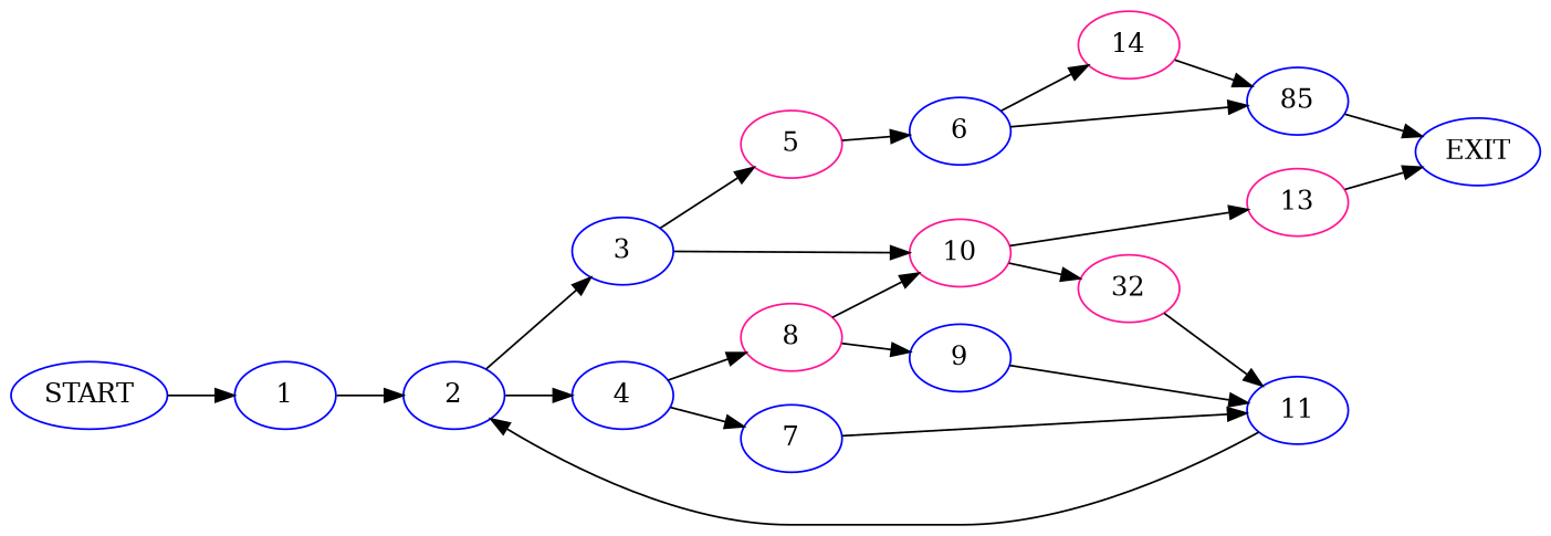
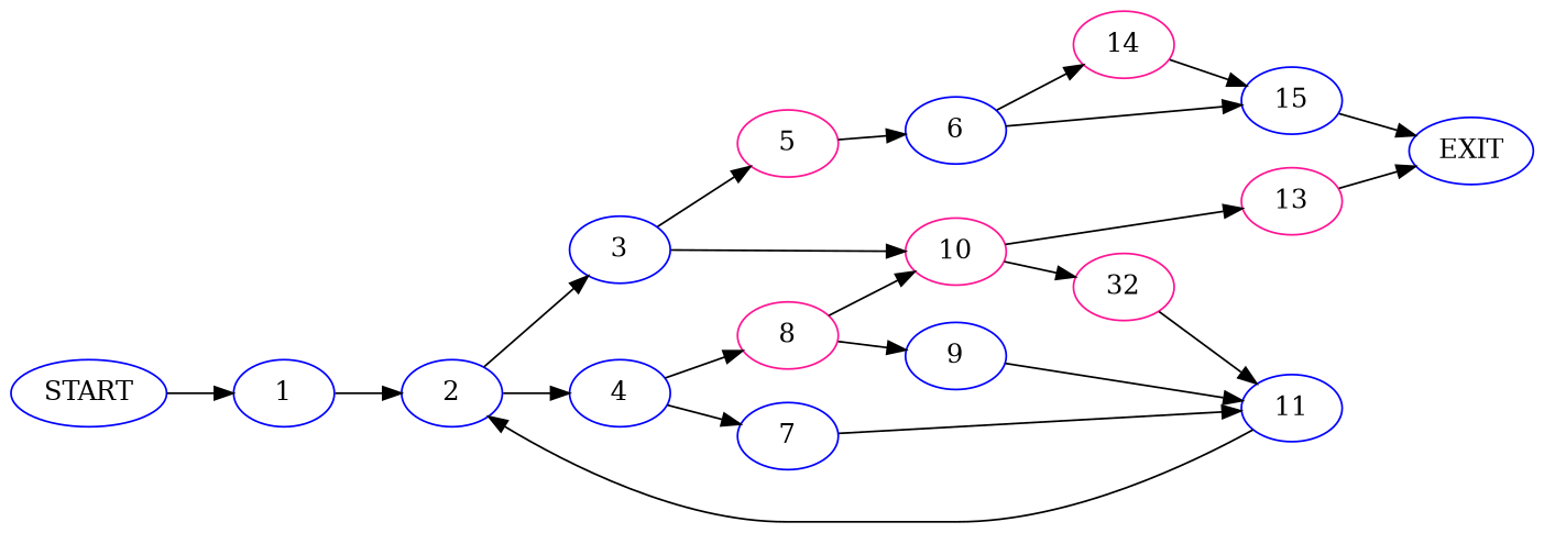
  digraph {
    rankdir=LR
    node [color=blue]
    n1 [label=START]
    1
    2
    n4 [label=EXIT]
    3
    4
    5 [color=deeppink]
    10 [color=deeppink]
    7
    8 [color=deeppink]
    6
    14 [color=deeppink]
-   15 [label=85]
+   15
    11
    9
    n16 [color=deeppink label=32]
    13 [color=deeppink]
    n1 -> 1
    1 -> 2
    2 -> 3
    2 -> 4
    3 -> 5
    3 -> 10
    4 -> 7
    4 -> 8
    5 -> 6
    10 -> n16
    10 -> 13
    7 -> 11
    8 -> 10
    8 -> 9
    6 -> 14
    6 -> 15
    14 -> 15
    15 -> n4
    11 -> 2
    9 -> 11
    n16 -> 11
    13 -> n4
  }
